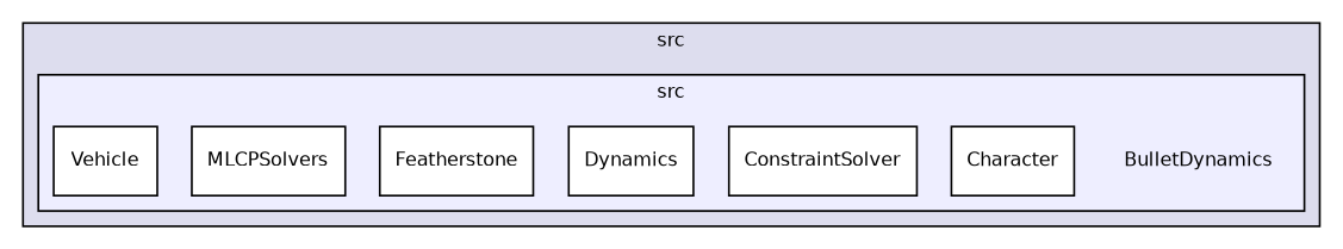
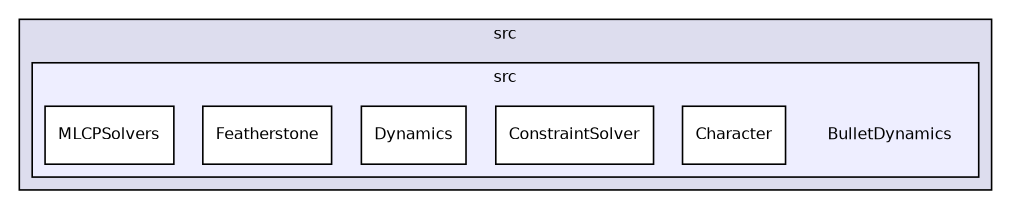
  digraph {
    compound=true
    node [fontname=Helvetica fontsize=10 shape=box color=black fillcolor=white style=filled]
    n1 [label=BulletDynamics shape=plaintext color="" fillcolor="" style=""]
    n2 [label=Character]
    n3 [label=ConstraintSolver]
    n4 [label=Dynamics]
    n5 [label=Featherstone]
    n6 [label=MLCPSolvers]
-   n7 [label=Vehicle]
    subgraph cluster_1 {
      bgcolor="#ddddee"
      fontname=Helvetica
      fontsize=10
      label=src
      pencolor=black
      subgraph cluster_2 {
        bgcolor="#eeeeff"
        fontname=Helvetica
        fontsize=10
        pencolor=black
        n1
        n2
        n3
        n4
        n5
        n6
-       n7
      }
    }
  }
